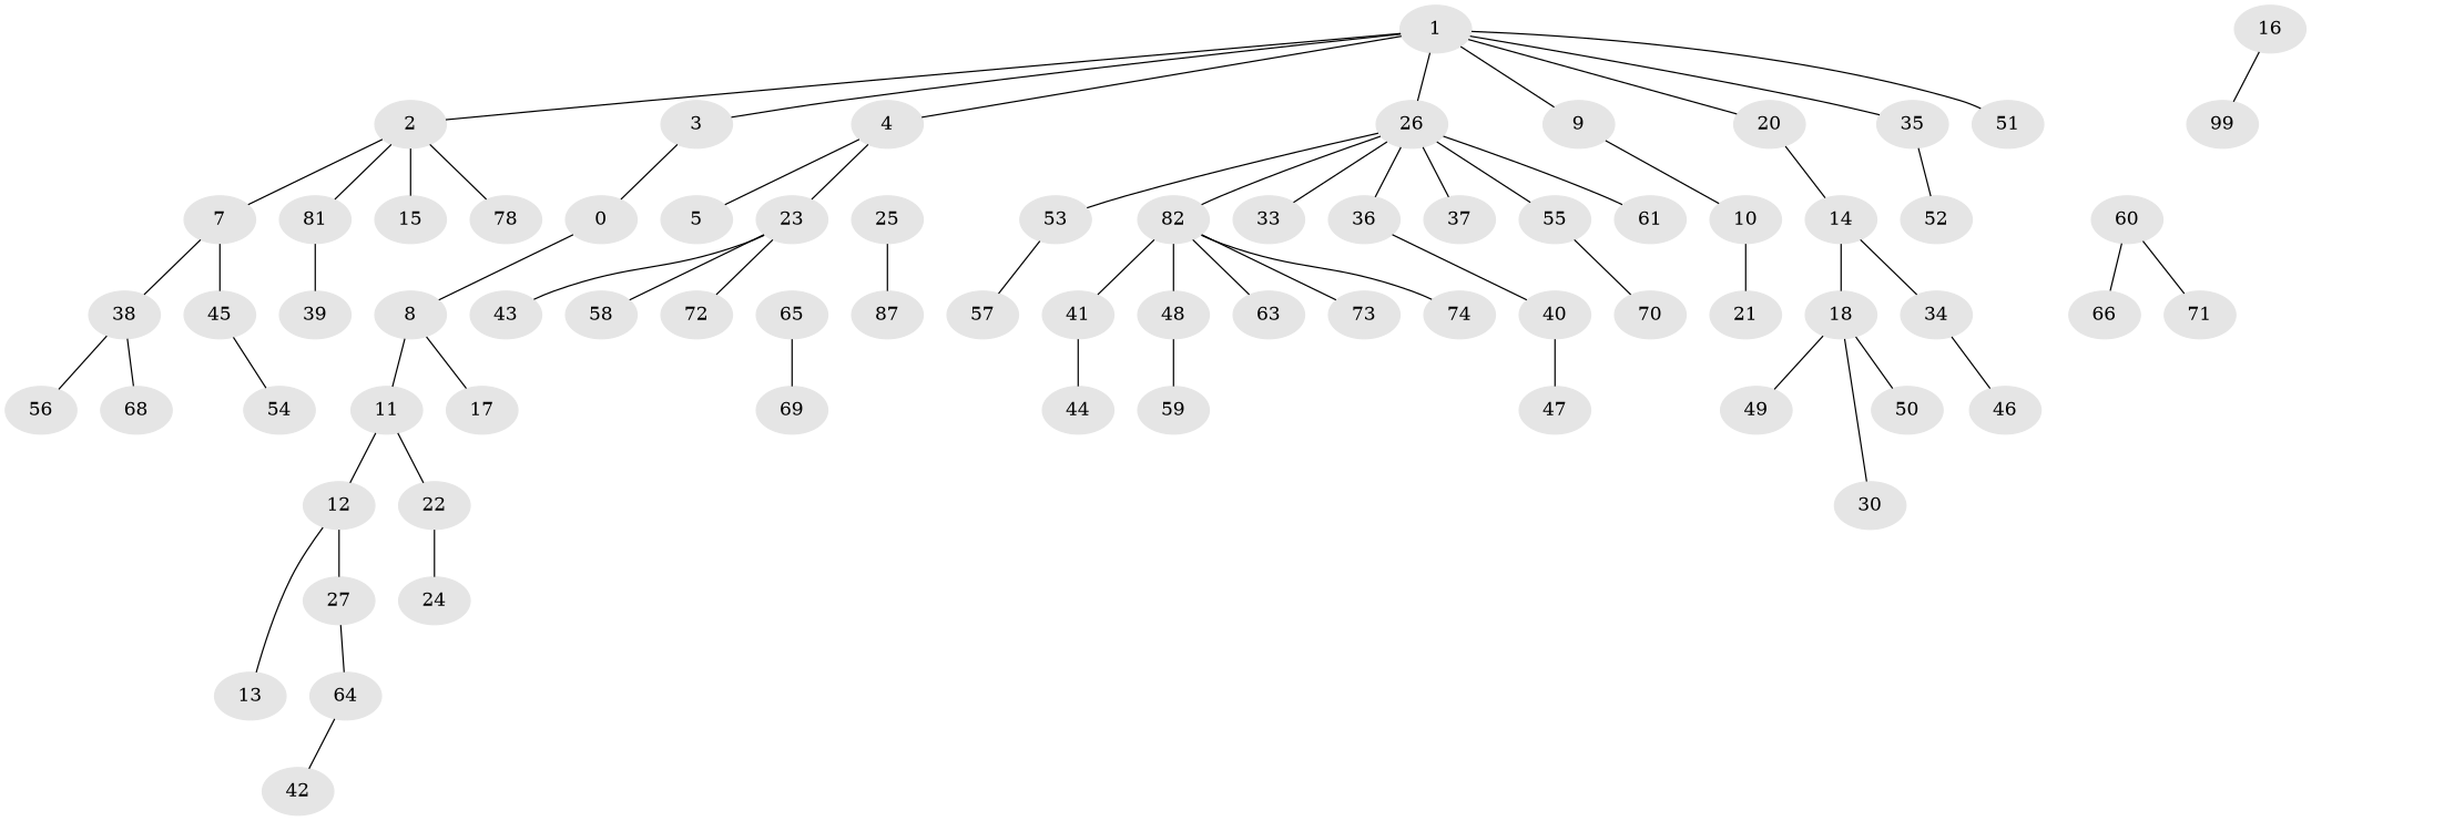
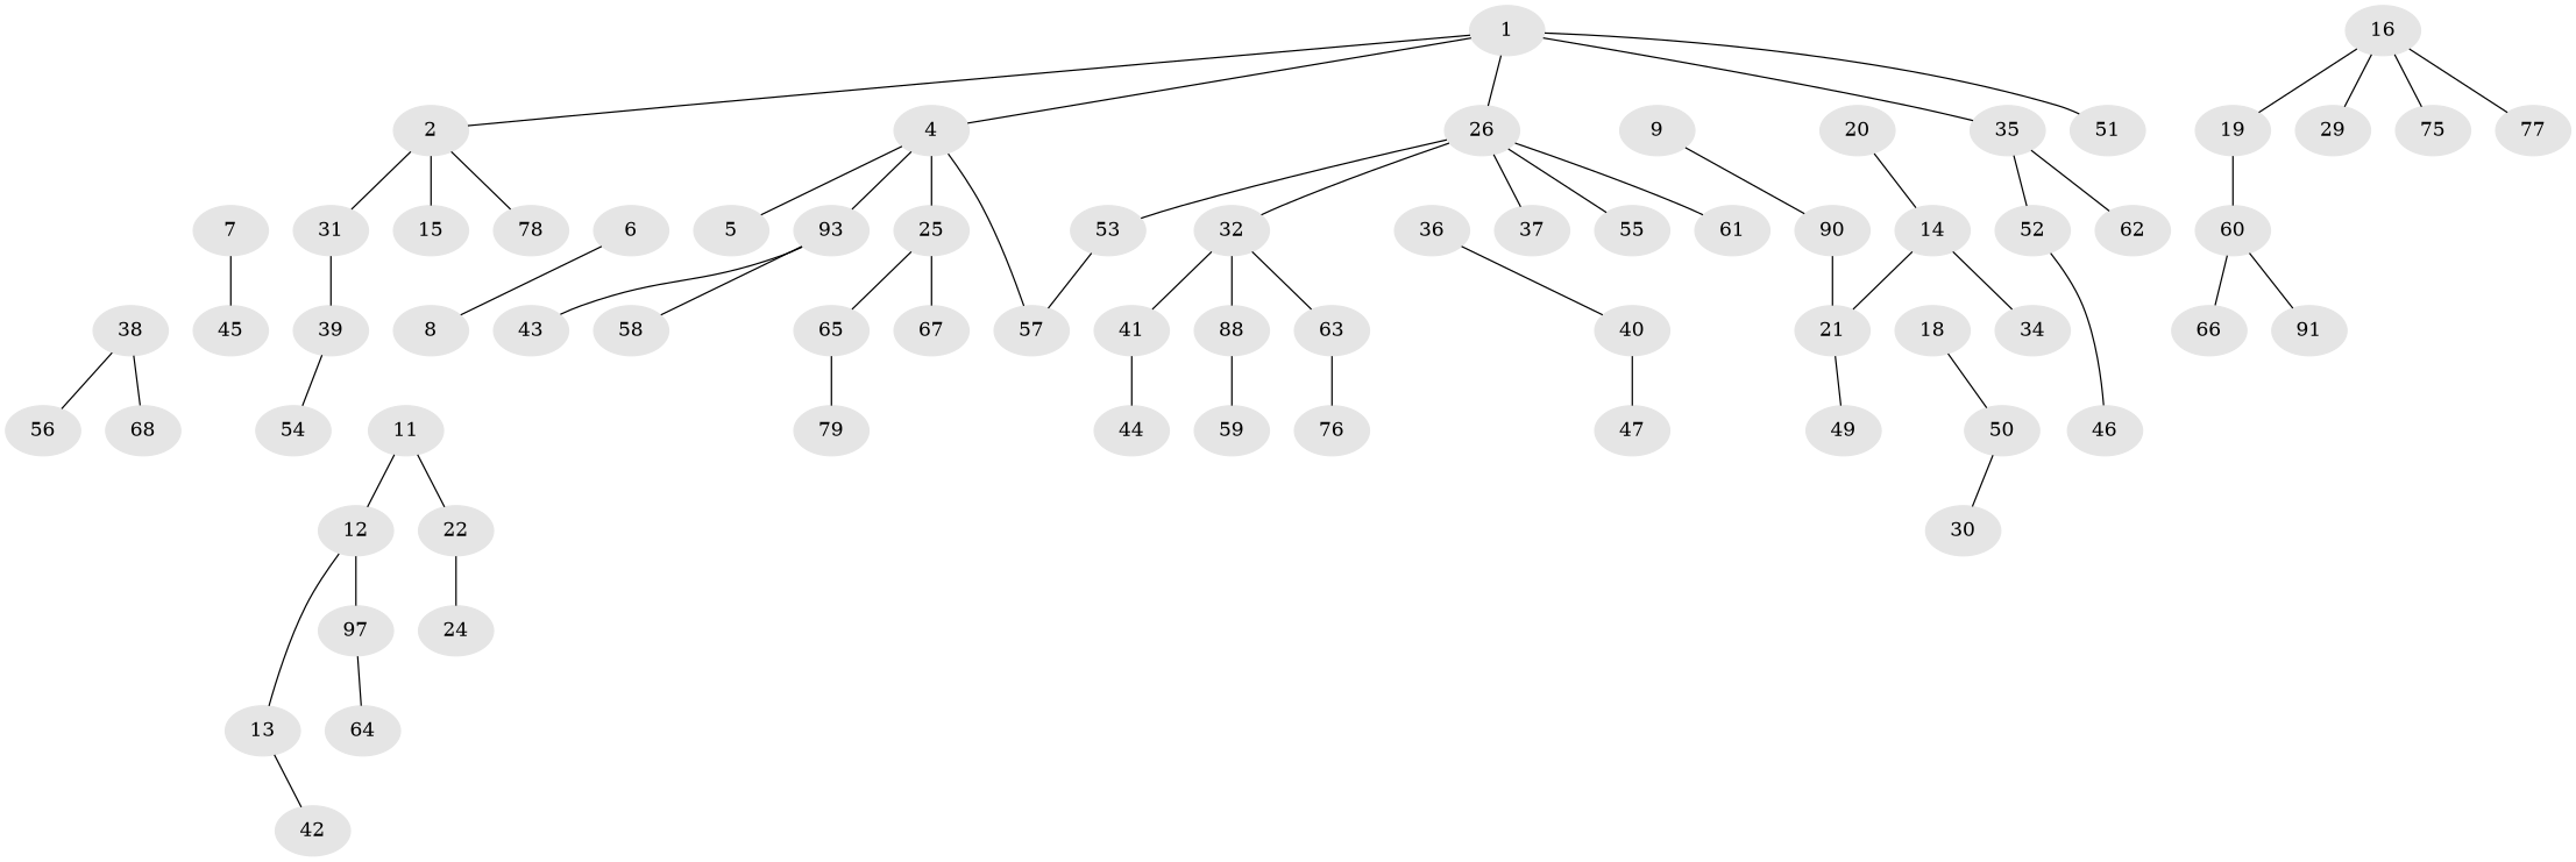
  graph {
    node [color=gray90 style=filled]
    1
    2
-   3
    4
    9
    20
    26
    35
    51
    7
    15
-   31 [label=81]
+   31
    78
-   6 [label=0]
+   6
    5
-   23
+   23 [label=93]
    25
    57
-   10
+   10 [label=90]
    14
-   32 [label=82]
-   33
+   32
    36
    37
    53
    55
    61
    52
+   62
    38
    45
    39
    8
    43
    58
-   72
    65
-   67 [label=87]
+   67
    11
-   17
    56
    68
    12
    22
    21
    18
    34
    13
-   27
+   27 [label=97]
    24
    42
    64
    30
    49
    50
    46
    16
-   29 [label=99]
+   19
+   29
+   75
+   77
    60
    66
-   71
-   69
+   71 [label=91]
+   69 [label=79]
    41
-   48
+   48 [label=88]
    63
-   73
-   74
    40
-   70
    54
    44
    59
+   76
    47
    1 -- 2
-   1 -- 3
    1 -- 4
-   1 -- 9
-   1 -- 20
    1 -- 26
    1 -- 35
    1 -- 51
-   2 -- 7
    2 -- 15
    2 -- 31
    2 -- 78
-   3 -- 6
    4 -- 5
    4 -- 23
+   4 -- 25
+   4 -- 57
    9 -- 10
    20 -- 14
    26 -- 32
-   26 -- 33
-   26 -- 36
    26 -- 37
    26 -- 53
    26 -- 55
    26 -- 61
    35 -- 52
-   7 -- 38
+   35 -- 62
    7 -- 45
    31 -- 39
    6 -- 8
    23 -- 43
    23 -- 58
-   23 -- 72
+   25 -- 65
    25 -- 67
    10 -- 21
-   14 -- 18
+   14 -- 21
    14 -- 34
    32 -- 41
    32 -- 48
    32 -- 63
-   32 -- 73
-   32 -- 74
    36 -- 40
    53 -- 57
-   55 -- 70
    38 -- 56
    38 -- 68
-   45 -- 54
-   8 -- 11
-   8 -- 17
+   39 -- 54
    65 -- 69
    11 -- 12
    11 -- 22
    12 -- 13
    12 -- 27
    22 -- 24
-   18 -- 30
-   18 -- 49
+   50 -- 30
+   21 -- 49
    18 -- 50
-   34 -- 46
-   64 -- 42
+   52 -- 46
+   13 -- 42
    27 -- 64
+   16 -- 19
    16 -- 29
+   16 -- 75
+   16 -- 77
+   19 -- 60
    60 -- 66
    60 -- 71
    41 -- 44
    48 -- 59
+   63 -- 76
    40 -- 47
  }
